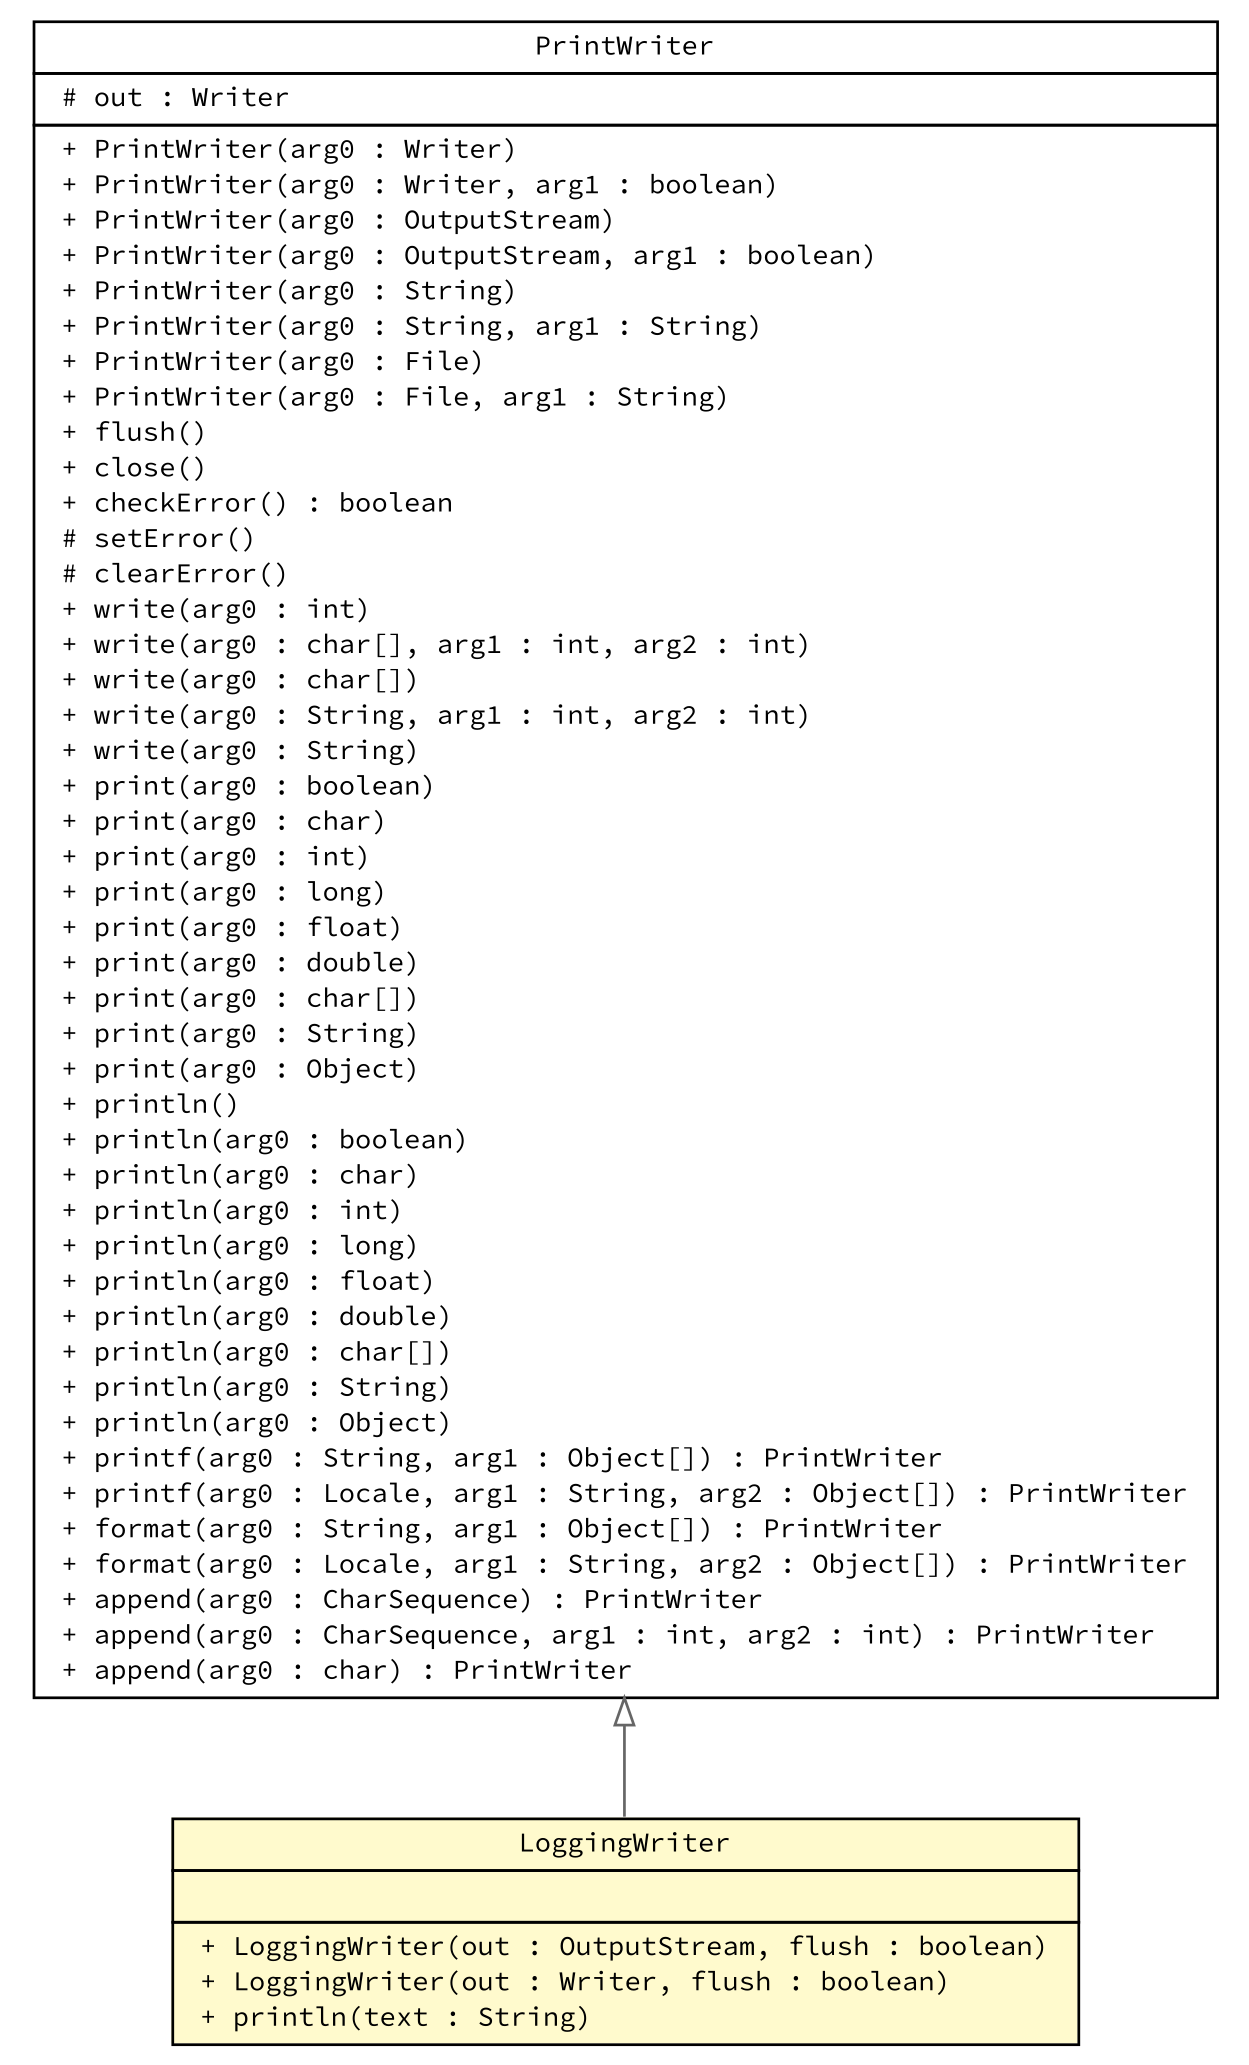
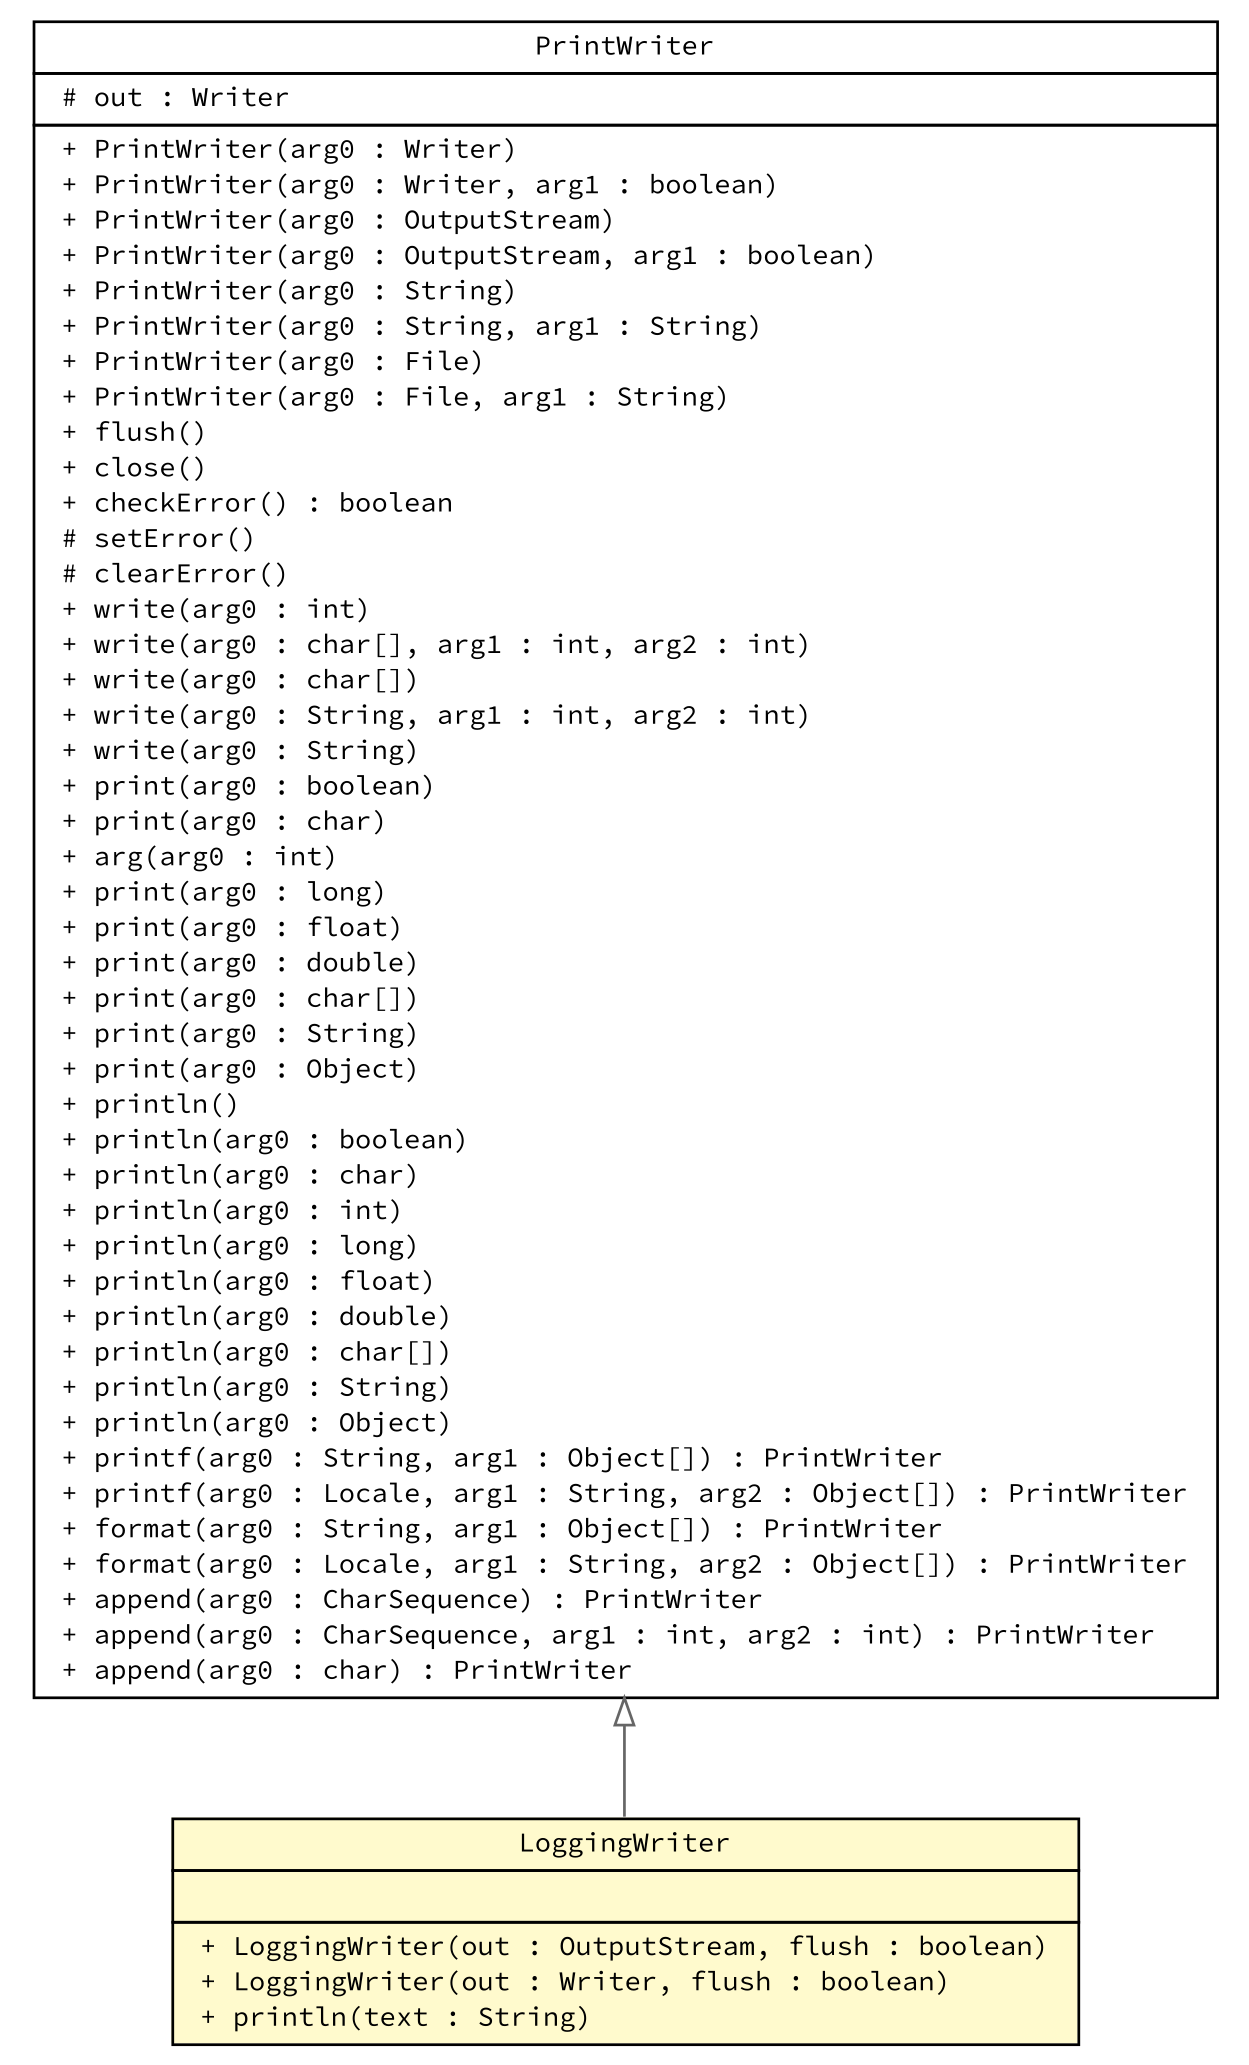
  digraph {
    nodesep=0.25
    ranksep=0.5
    fontname="Source Code Pro"
    node [fontcolor=black fontname="Source Code Pro" fontsize=10.0 shape=plaintext]
    n1 [label=<<table title="com.apporiented.hermesftp.utils.LoggingWriter" border="0" cellborder="1" cellspacing="0" cellpadding="2" port="p" bgcolor="lemonChiffon" href="./LoggingWriter.html"> 		<tr><td><table border="0" cellspacing="0" cellpadding="1"> <tr><td align="center" balign="center"> LoggingWriter </td></tr> 		</table></td></tr> 		<tr><td><table border="0" cellspacing="0" cellpadding="1"> <tr><td align="left" balign="left">  </td></tr> 		</table></td></tr> 		<tr><td><table border="0" cellspacing="0" cellpadding="1"> <tr><td align="left" balign="left"> + LoggingWriter(out : OutputStream, flush : boolean) </td></tr> <tr><td align="left" balign="left"> + LoggingWriter(out : Writer, flush : boolean) </td></tr> <tr><td align="left" balign="left"> + println(text : String) </td></tr> 		</table></td></tr> 		</table>>]
-   n2 [label=<<table title="java.io.PrintWriter" border="0" cellborder="1" cellspacing="0" cellpadding="2" port="p" href="http://java.sun.com/j2se/1.4.2/docs/api/java/io/PrintWriter.html"> 		<tr><td><table border="0" cellspacing="0" cellpadding="1"> <tr><td align="center" balign="center"> PrintWriter </td></tr> 		</table></td></tr> 		<tr><td><table border="0" cellspacing="0" cellpadding="1"> <tr><td align="left" balign="left"> # out : Writer </td></tr> 		</table></td></tr> 		<tr><td><table border="0" cellspacing="0" cellpadding="1"> <tr><td align="left" balign="left"> + PrintWriter(arg0 : Writer) </td></tr> <tr><td align="left" balign="left"> + PrintWriter(arg0 : Writer, arg1 : boolean) </td></tr> <tr><td align="left" balign="left"> + PrintWriter(arg0 : OutputStream) </td></tr> <tr><td align="left" balign="left"> + PrintWriter(arg0 : OutputStream, arg1 : boolean) </td></tr> <tr><td align="left" balign="left"> + PrintWriter(arg0 : String) </td></tr> <tr><td align="left" balign="left"> + PrintWriter(arg0 : String, arg1 : String) </td></tr> <tr><td align="left" balign="left"> + PrintWriter(arg0 : File) </td></tr> <tr><td align="left" balign="left"> + PrintWriter(arg0 : File, arg1 : String) </td></tr> <tr><td align="left" balign="left"> + flush() </td></tr> <tr><td align="left" balign="left"> + close() </td></tr> <tr><td align="left" balign="left"> + checkError() : boolean </td></tr> <tr><td align="left" balign="left"> # setError() </td></tr> <tr><td align="left" balign="left"> # clearError() </td></tr> <tr><td align="left" balign="left"> + write(arg0 : int) </td></tr> <tr><td align="left" balign="left"> + write(arg0 : char[], arg1 : int, arg2 : int) </td></tr> <tr><td align="left" balign="left"> + write(arg0 : char[]) </td></tr> <tr><td align="left" balign="left"> + write(arg0 : String, arg1 : int, arg2 : int) </td></tr> <tr><td align="left" balign="left"> + write(arg0 : String) </td></tr> <tr><td align="left" balign="left"> + print(arg0 : boolean) </td></tr> <tr><td align="left" balign="left"> + print(arg0 : char) </td></tr> <tr><td align="left" balign="left"> + print(arg0 : int) </td></tr> <tr><td align="left" balign="left"> + print(arg0 : long) </td></tr> <tr><td align="left" balign="left"> + print(arg0 : float) </td></tr> <tr><td align="left" balign="left"> + print(arg0 : double) </td></tr> <tr><td align="left" balign="left"> + print(arg0 : char[]) </td></tr> <tr><td align="left" balign="left"> + print(arg0 : String) </td></tr> <tr><td align="left" balign="left"> + print(arg0 : Object) </td></tr> <tr><td align="left" balign="left"> + println() </td></tr> <tr><td align="left" balign="left"> + println(arg0 : boolean) </td></tr> <tr><td align="left" balign="left"> + println(arg0 : char) </td></tr> <tr><td align="left" balign="left"> + println(arg0 : int) </td></tr> <tr><td align="left" balign="left"> + println(arg0 : long) </td></tr> <tr><td align="left" balign="left"> + println(arg0 : float) </td></tr> <tr><td align="left" balign="left"> + println(arg0 : double) </td></tr> <tr><td align="left" balign="left"> + println(arg0 : char[]) </td></tr> <tr><td align="left" balign="left"> + println(arg0 : String) </td></tr> <tr><td align="left" balign="left"> + println(arg0 : Object) </td></tr> <tr><td align="left" balign="left"> + printf(arg0 : String, arg1 : Object[]) : PrintWriter </td></tr> <tr><td align="left" balign="left"> + printf(arg0 : Locale, arg1 : String, arg2 : Object[]) : PrintWriter </td></tr> <tr><td align="left" balign="left"> + format(arg0 : String, arg1 : Object[]) : PrintWriter </td></tr> <tr><td align="left" balign="left"> + format(arg0 : Locale, arg1 : String, arg2 : Object[]) : PrintWriter </td></tr> <tr><td align="left" balign="left"> + append(arg0 : CharSequence) : PrintWriter </td></tr> <tr><td align="left" balign="left"> + append(arg0 : CharSequence, arg1 : int, arg2 : int) : PrintWriter </td></tr> <tr><td align="left" balign="left"> + append(arg0 : char) : PrintWriter </td></tr> 		</table></td></tr> 		</table>>]
+   n2 [label=<<table title="java.io.PrintWriter" border="0" cellborder="1" cellspacing="0" cellpadding="2" port="p" href="http://java.sun.com/j2se/1.4.2/docs/api/java/io/PrintWriter.html"> 		<tr><td><table border="0" cellspacing="0" cellpadding="1"> <tr><td align="center" balign="center"> PrintWriter </td></tr> 		</table></td></tr> 		<tr><td><table border="0" cellspacing="0" cellpadding="1"> <tr><td align="left" balign="left"> # out : Writer </td></tr> 		</table></td></tr> 		<tr><td><table border="0" cellspacing="0" cellpadding="1"> <tr><td align="left" balign="left"> + PrintWriter(arg0 : Writer) </td></tr> <tr><td align="left" balign="left"> + PrintWriter(arg0 : Writer, arg1 : boolean) </td></tr> <tr><td align="left" balign="left"> + PrintWriter(arg0 : OutputStream) </td></tr> <tr><td align="left" balign="left"> + PrintWriter(arg0 : OutputStream, arg1 : boolean) </td></tr> <tr><td align="left" balign="left"> + PrintWriter(arg0 : String) </td></tr> <tr><td align="left" balign="left"> + PrintWriter(arg0 : String, arg1 : String) </td></tr> <tr><td align="left" balign="left"> + PrintWriter(arg0 : File) </td></tr> <tr><td align="left" balign="left"> + PrintWriter(arg0 : File, arg1 : String) </td></tr> <tr><td align="left" balign="left"> + flush() </td></tr> <tr><td align="left" balign="left"> + close() </td></tr> <tr><td align="left" balign="left"> + checkError() : boolean </td></tr> <tr><td align="left" balign="left"> # setError() </td></tr> <tr><td align="left" balign="left"> # clearError() </td></tr> <tr><td align="left" balign="left"> + write(arg0 : int) </td></tr> <tr><td align="left" balign="left"> + write(arg0 : char[], arg1 : int, arg2 : int) </td></tr> <tr><td align="left" balign="left"> + write(arg0 : char[]) </td></tr> <tr><td align="left" balign="left"> + write(arg0 : String, arg1 : int, arg2 : int) </td></tr> <tr><td align="left" balign="left"> + write(arg0 : String) </td></tr> <tr><td align="left" balign="left"> + print(arg0 : boolean) </td></tr> <tr><td align="left" balign="left"> + print(arg0 : char) </td></tr> <tr><td align="left" balign="left"> + arg(arg0 : int) </td></tr> <tr><td align="left" balign="left"> + print(arg0 : long) </td></tr> <tr><td align="left" balign="left"> + print(arg0 : float) </td></tr> <tr><td align="left" balign="left"> + print(arg0 : double) </td></tr> <tr><td align="left" balign="left"> + print(arg0 : char[]) </td></tr> <tr><td align="left" balign="left"> + print(arg0 : String) </td></tr> <tr><td align="left" balign="left"> + print(arg0 : Object) </td></tr> <tr><td align="left" balign="left"> + println() </td></tr> <tr><td align="left" balign="left"> + println(arg0 : boolean) </td></tr> <tr><td align="left" balign="left"> + println(arg0 : char) </td></tr> <tr><td align="left" balign="left"> + println(arg0 : int) </td></tr> <tr><td align="left" balign="left"> + println(arg0 : long) </td></tr> <tr><td align="left" balign="left"> + println(arg0 : float) </td></tr> <tr><td align="left" balign="left"> + println(arg0 : double) </td></tr> <tr><td align="left" balign="left"> + println(arg0 : char[]) </td></tr> <tr><td align="left" balign="left"> + println(arg0 : String) </td></tr> <tr><td align="left" balign="left"> + println(arg0 : Object) </td></tr> <tr><td align="left" balign="left"> + printf(arg0 : String, arg1 : Object[]) : PrintWriter </td></tr> <tr><td align="left" balign="left"> + printf(arg0 : Locale, arg1 : String, arg2 : Object[]) : PrintWriter </td></tr> <tr><td align="left" balign="left"> + format(arg0 : String, arg1 : Object[]) : PrintWriter </td></tr> <tr><td align="left" balign="left"> + format(arg0 : Locale, arg1 : String, arg2 : Object[]) : PrintWriter </td></tr> <tr><td align="left" balign="left"> + append(arg0 : CharSequence) : PrintWriter </td></tr> <tr><td align="left" balign="left"> + append(arg0 : CharSequence, arg1 : int, arg2 : int) : PrintWriter </td></tr> <tr><td align="left" balign="left"> + append(arg0 : char) : PrintWriter </td></tr> 		</table></td></tr> 		</table>>]
    n2 -> n1 [arrowtail=empty dir=back fontname="Source Code Pro" fontsize=10 headport=p labelfontname=Helvetica labelfontsize=10 tailport=p color=gray40]
  }
